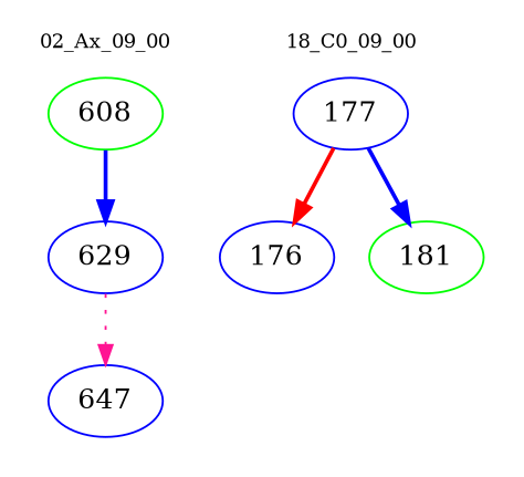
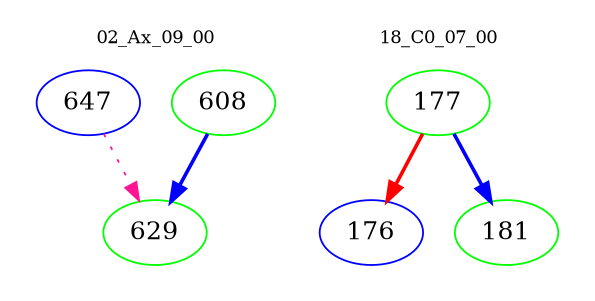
  digraph {
    fontname="DejaVu Serif"
    node [color=blue fontname="DejaVu Serif"]
    edge [color=blue fontname="DejaVu Serif" style=bold]
-   n1 [label=629]
+   n1 [color=green label=629]
    n2 [color=green label=608]
    n3 [label=647]
-   n4 [label=177]
+   n4 [color=green label=177]
    n5 [label=176]
    n6 [color=green label=181]
    subgraph cluster_1 {
      color=white
      fontsize=10
      label="02_Ax_09_00"
      n1
      n2
      n3
    }
    subgraph cluster_2 {
      color=white
      fontsize=10
-     label="18_C0_09_00"
+     label="18_C0_07_00"
      n4
      n5
      n6
    }
-   n1 -> n3 [color=deeppink style=dotted]
+   n3 -> n1 [color=deeppink style=dotted]
    n2 -> n1
    n4 -> n5 [color=red]
    n4 -> n6
  }
